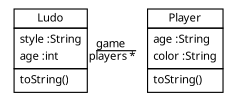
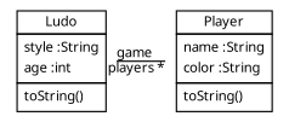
  digraph {
    rankdir=LR
    fontname="Noto Sans"
    node [fontsize=10 shape=none fontname="Noto Sans"]
    n1 [label=<<table border='0' cellborder='1' cellspacing='0'> <tr> <td HREF="../src/org/sdmlib/examples/ludoreverse/model/Ludo.java">Ludo</td> </tr> <tr><td><table border='0' cellborder='0' cellspacing='0'> <tr><td align='left'>style :String</td></tr> <tr><td align='left'>age :int</td></tr>  </table></td></tr> <tr><td><table border='0' cellborder='0' cellspacing='0'> <tr><td align='left'>toString()</td></tr>  </table></td></tr> </table>>]
-   n2 [label=<<table border='0' cellborder='1' cellspacing='0'> <tr> <td HREF="../src/org/sdmlib/examples/ludoreverse/model/Player.java">Player</td> </tr> <tr><td><table border='0' cellborder='0' cellspacing='0'> <tr><td align='left'>age :String</td></tr> <tr><td align='left'>color :String</td></tr>  </table></td></tr> <tr><td><table border='0' cellborder='0' cellspacing='0'> <tr><td align='left'>toString()</td></tr>  </table></td></tr> </table>>]
+   n2 [label=<<table border='0' cellborder='1' cellspacing='0'> <tr> <td HREF="../src/org/sdmlib/examples/ludoreverse/model/Player.java">Player</td> </tr> <tr><td><table border='0' cellborder='0' cellspacing='0'> <tr><td align='left'>name :String</td></tr> <tr><td align='left'>color :String</td></tr>  </table></td></tr> <tr><td><table border='0' cellborder='0' cellspacing='0'> <tr><td align='left'>toString()</td></tr>  </table></td></tr> </table>>]
    n1 -> n2 [arrowhead=none fontsize=10 headlabel="players *" taillabel=game fontname="Noto Sans"]
  }
